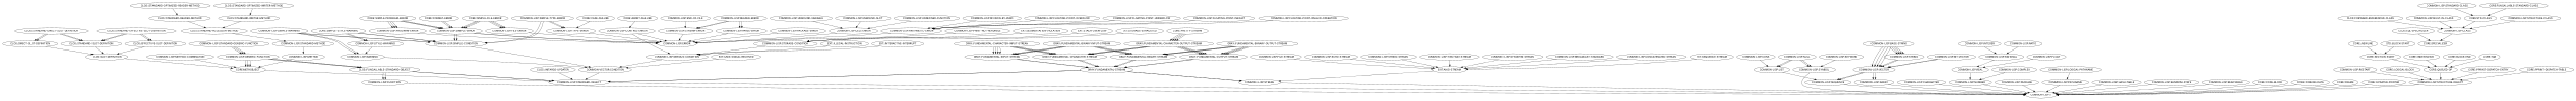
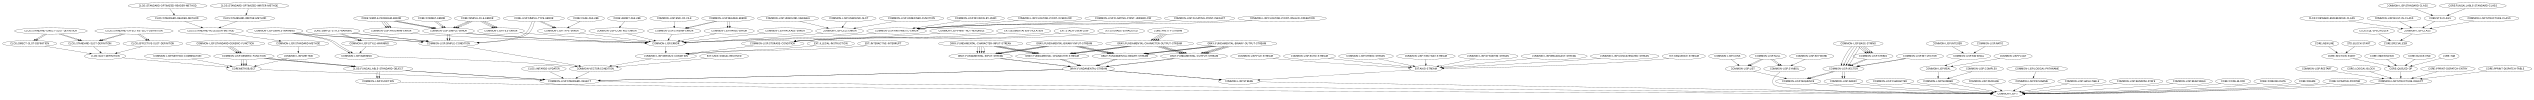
  digraph {
    fontname=Inter
    node [fontname=Inter]
    edge [fontname=Inter]
    "CLOS::STANDARD-DIRECT-SLOT-DEFINITION"
    "CLOS::STANDARD-SLOT-DEFINITION"
    "CLOS::DIRECT-SLOT-DEFINITION"
    "CLOS::SLOT-DEFINITION"
    "CORE:METAOBJECT"
    "CLOS::STANDARD-EFFECTIVE-SLOT-DEFINITION"
    "CLOS::EFFECTIVE-SLOT-DEFINITION"
    "COMMON-LISP:STANDARD-OBJECT"
    "COMMON-LISP:T"
    "COMMON-LISP:METHOD-COMBINATION"
    "CLOS::EQL-SPECIALIZER"
    "CORE:SPECIALIZER"
    "CLOS::FORWARD-REFERENCED-CLASS"
    "COMMON-LISP:CLASS"
    "COMMON-LISP:BUILT-IN-CLASS"
    "COMMON-LISP:STANDARD-CLASS"
    "CORE:STD-CLASS"
    "CORE:FUNCALLABLE-STANDARD-CLASS"
    "COMMON-LISP:STRUCTURE-CLASS"
    "COMMON-LISP:STANDARD-GENERIC-FUNCTION"
    "COMMON-LISP:GENERIC-FUNCTION"
    "CLOS::FUNCALLABLE-STANDARD-OBJECT"
    "COMMON-LISP:FUNCTION"
    "CLOS::STANDARD-OPTIMIZED-READER-METHOD"
    "CLOS::STANDARD-READER-METHOD"
    "CLOS::STANDARD-ACCESSOR-METHOD"
    "COMMON-LISP:STANDARD-METHOD"
    "COMMON-LISP:METHOD"
    "CLOS::STANDARD-OPTIMIZED-WRITER-METHOD"
    "CLOS::STANDARD-WRITER-METHOD"
    "CLOS::INITARGS-UPDATER"
    "COMMON-LISP:SIMPLE-WARNING"
    "COMMON-LISP:SIMPLE-CONDITION"
    "COMMON-LISP:WARNING"
    n35 [label="COMMON-VECTOR:CONDITION"]
    "CORE::SIMPLE-STYLE-WARNING"
    "COMMON-LISP:STYLE-WARNING"
    "CORE::FORMAT-ERROR"
    "COMMON-LISP:SIMPLE-ERROR"
    "COMMON-LISP:ERROR"
    "COMMON-LISP:SERIOUS-CONDITION"
    "CORE::SIMPLE-PROGRAM-ERROR"
    "COMMON-LISP:PROGRAM-ERROR"
    "CORE::SIMPLE-FILE-ERROR"
    "COMMON-LISP:FILE-ERROR"
-   "COMMON-LISP:SIMPLE-TYPE-ERROR"
+   "COMMON-LISP:SIMPLE-TYPE-ERROR" [label="CORE-LISP:SIMPLE-TYPE-ERROR"]
    "COMMON-LISP:TYPE-ERROR"
    "CORE::CASE-FAILURE"
    "CORE::ABORT-FAILURE"
    "COMMON-LISP:CONTROL-ERROR"
    "COMMON-LISP:END-OF-FILE"
    "COMMON-LISP:STREAM-ERROR"
    "COMMON-LISP:READER-ERROR"
    "COMMON-LISP:PARSE-ERROR"
    "COMMON-LISP:PACKAGE-ERROR"
    "COMMON-LISP:UNBOUND-VARIABLE"
    "COMMON-LISP:CELL-ERROR"
    "COMMON-LISP:UNBOUND-SLOT"
    "COMMON-LISP:UNDEFINED-FUNCTION"
    "COMMON-LISP:DIVISION-BY-ZERO"
    "COMMON-LISP:ARITHMETIC-ERROR"
    "COMMON-LISP:FLOATING-POINT-OVERFLOW"
    "COMMON-LISP:FLOATING-POINT-UNDERFLOW"
    "COMMON-LISP:FLOATING-POINT-INEXACT"
    "COMMON-LISP:FLOATING-POINT-INVALID-OPERATION"
    "COMMON-LISP:PRINT-NOT-READABLE"
    "EXT::SEGMENTATION-VIOLATION"
    "COMMON-LISP:STORAGE-CONDITION"
    "EXT::STACK-OVERFLOW"
    "EXT::STORAGE-EXHAUSTED"
    "EXT::ILLEGAL-INSTRUCTION"
    "EXT::INTERACTIVE-INTERRUPT"
    "EXT::UNIX-SIGNAL-RECEIVED"
    "GRAY::FUNDAMENTAL-CHARACTER-INPUT-STREAM"
    "GRAY::FUNDAMENTAL-INPUT-STREAM"
    "GRAY::FUNDAMENTAL-CHARACTER-STREAM"
    "GRAY::FUNDAMENTAL-STREAM"
    "COMMON-LISP:STREAM"
    "GRAY::FUNDAMENTAL-BINARY-INPUT-STREAM"
    "GRAY::FUNDAMENTAL-BINARY-STREAM"
    "CORE::PRETTY-STREAM"
    "GRAY::FUNDAMENTAL-CHARACTER-OUTPUT-STREAM"
    "GRAY::FUNDAMENTAL-OUTPUT-STREAM"
    "GRAY::FUNDAMENTAL-BINARY-OUTPUT-STREAM"
    "COMMON-LISP:CONS"
    "COMMON-LISP:LIST"
    "COMMON-LISP:SEQUENCE"
    "COMMON-LISP:NULL"
    "COMMON-LISP:SYMBOL"
    "COMMON-LISP:BASE-STRING"
    "COMMON-LISP:STRING"
    "COMMON-LISP:VECTOR"
    "COMMON-LISP:ARRAY"
    "COMMON-LISP:BIT-VECTOR"
    "COMMON-LISP:FILE-STREAM"
    "EXT:ANSI-STREAM"
    "COMMON-LISP:ECHO-STREAM"
    "COMMON-LISP:STRING-STREAM"
    "COMMON-LISP:TWO-WAY-STREAM"
    "COMMON-LISP:SYNONYM-STREAM"
-   "COMMON-LISP:BROADCAST-STREAM" [label="COMMON-LISP:BROADCAST-STANDARD"]
+   "COMMON-LISP:BROADCAST-STREAM"
    "COMMON-LISP:CONCATENATED-STREAM"
    "EXT::SEQUENCE-STREAM"
    "COMMON-LISP:CHARACTER"
    "COMMON-LISP:INTEGER"
    "COMMON-LISP:RATIONAL"
    "COMMON-LISP:REAL"
    "COMMON-LISP:NUMBER"
    "COMMON-LISP:RATIO"
    "COMMON-LISP:FLOAT"
    "COMMON-LISP:COMPLEX"
    "COMMON-LISP:KEYWORD"
    "COMMON-LISP:PACKAGE"
    "COMMON-LISP:LOGICAL-PATHNAME"
    "COMMON-LISP:PATHNAME"
    "COMMON-LISP:HASH-TABLE"
    "COMMON-LISP:RANDOM-STATE"
    "COMMON-LISP:READTABLE"
    "CORE::CODE-BLOCK"
    "CORE::FOREIGN-DATA"
    "CORE::FRAME"
    n122 [label="CORE::UPDATER-POINTER"]
    "COMMON-LISP:RESTART"
    "COMMON-LISP:STRUCTURE-OBJECT"
    "CORE::LOGICAL-BLOCK"
    "CORE::NEWLINE"
    "CORE::SECTION-START"
    "CORE::QUEUED-OP"
    n129 [label="STD::BLOCK-START"]
    "CORE::INDENTATION"
    "CORE::BLOCK-END"
    "CORE::TAB"
    "CORE::PPRINT-DISPATCH-ENTRY"
    "CORE::PPRINT-DISPATCH-TABLE"
    "CLOS::STANDARD-DIRECT-SLOT-DEFINITION" -> "CLOS::STANDARD-SLOT-DEFINITION"
    "CLOS::STANDARD-DIRECT-SLOT-DEFINITION" -> "CLOS::STANDARD-SLOT-DEFINITION"
    "CLOS::STANDARD-DIRECT-SLOT-DEFINITION" -> "CLOS::DIRECT-SLOT-DEFINITION"
    "CLOS::STANDARD-DIRECT-SLOT-DEFINITION" -> "CLOS::DIRECT-SLOT-DEFINITION"
    "CLOS::STANDARD-SLOT-DEFINITION" -> "CLOS::SLOT-DEFINITION"
    "CLOS::DIRECT-SLOT-DEFINITION" -> "CLOS::SLOT-DEFINITION"
    "CLOS::SLOT-DEFINITION" -> "CORE:METAOBJECT"
    "CORE:METAOBJECT" -> "COMMON-LISP:STANDARD-OBJECT"
    "CLOS::STANDARD-EFFECTIVE-SLOT-DEFINITION" -> "CLOS::STANDARD-SLOT-DEFINITION"
    "CLOS::STANDARD-EFFECTIVE-SLOT-DEFINITION" -> "CLOS::STANDARD-SLOT-DEFINITION"
    "CLOS::STANDARD-EFFECTIVE-SLOT-DEFINITION" -> "CLOS::EFFECTIVE-SLOT-DEFINITION"
    "CLOS::STANDARD-EFFECTIVE-SLOT-DEFINITION" -> "CLOS::EFFECTIVE-SLOT-DEFINITION"
    "CLOS::EFFECTIVE-SLOT-DEFINITION" -> "CLOS::SLOT-DEFINITION"
    "COMMON-LISP:STANDARD-OBJECT" -> "COMMON-LISP:T"
    "COMMON-LISP:METHOD-COMBINATION" -> "CORE:METAOBJECT"
    "CLOS::EQL-SPECIALIZER" -> "CORE:SPECIALIZER"
    "CLOS::FORWARD-REFERENCED-CLASS" -> "COMMON-LISP:CLASS"
    "COMMON-LISP:CLASS" -> "CORE:SPECIALIZER"
    "COMMON-LISP:BUILT-IN-CLASS" -> "COMMON-LISP:CLASS"
    "COMMON-LISP:STANDARD-CLASS" -> "CORE:STD-CLASS"
    "CORE:STD-CLASS" -> "COMMON-LISP:CLASS"
    "CORE:FUNCALLABLE-STANDARD-CLASS" -> "CORE:STD-CLASS"
    "COMMON-LISP:STRUCTURE-CLASS" -> "COMMON-LISP:CLASS"
    "COMMON-LISP:STANDARD-GENERIC-FUNCTION" -> "COMMON-LISP:GENERIC-FUNCTION"
    "COMMON-LISP:STANDARD-GENERIC-FUNCTION" -> "COMMON-LISP:GENERIC-FUNCTION"
    "COMMON-LISP:STANDARD-GENERIC-FUNCTION" -> "COMMON-LISP:GENERIC-FUNCTION"
    "COMMON-LISP:GENERIC-FUNCTION" -> "CORE:METAOBJECT"
    "COMMON-LISP:GENERIC-FUNCTION" -> "CORE:METAOBJECT"
    "COMMON-LISP:GENERIC-FUNCTION" -> "CORE:METAOBJECT"
    "COMMON-LISP:GENERIC-FUNCTION" -> "CLOS::FUNCALLABLE-STANDARD-OBJECT"
    "COMMON-LISP:GENERIC-FUNCTION" -> "CLOS::FUNCALLABLE-STANDARD-OBJECT"
    "COMMON-LISP:GENERIC-FUNCTION" -> "CLOS::FUNCALLABLE-STANDARD-OBJECT"
    "CLOS::FUNCALLABLE-STANDARD-OBJECT" -> "COMMON-LISP:STANDARD-OBJECT"
    "CLOS::FUNCALLABLE-STANDARD-OBJECT" -> "COMMON-LISP:STANDARD-OBJECT"
    "CLOS::FUNCALLABLE-STANDARD-OBJECT" -> "COMMON-LISP:FUNCTION"
    "CLOS::FUNCALLABLE-STANDARD-OBJECT" -> "COMMON-LISP:FUNCTION"
    "COMMON-LISP:FUNCTION" -> "COMMON-LISP:T"
    "CLOS::STANDARD-OPTIMIZED-READER-METHOD" -> "CLOS::STANDARD-READER-METHOD"
    "CLOS::STANDARD-READER-METHOD" -> "CLOS::STANDARD-ACCESSOR-METHOD"
    "CLOS::STANDARD-ACCESSOR-METHOD" -> "COMMON-LISP:STANDARD-METHOD"
    "COMMON-LISP:STANDARD-METHOD" -> "COMMON-LISP:METHOD"
    "COMMON-LISP:METHOD" -> "CORE:METAOBJECT"
    "CLOS::STANDARD-OPTIMIZED-WRITER-METHOD" -> "CLOS::STANDARD-WRITER-METHOD"
    "CLOS::STANDARD-WRITER-METHOD" -> "CLOS::STANDARD-ACCESSOR-METHOD"
    "CLOS::INITARGS-UPDATER" -> "COMMON-LISP:STANDARD-OBJECT"
    "COMMON-LISP:SIMPLE-WARNING" -> "COMMON-LISP:SIMPLE-CONDITION"
    "COMMON-LISP:SIMPLE-WARNING" -> "COMMON-LISP:SIMPLE-CONDITION"
    "COMMON-LISP:SIMPLE-WARNING" -> "COMMON-LISP:WARNING"
    "COMMON-LISP:SIMPLE-WARNING" -> "COMMON-LISP:WARNING"
    "COMMON-LISP:SIMPLE-CONDITION" -> n35
    "COMMON-LISP:WARNING" -> n35
    n35 -> "COMMON-LISP:STANDARD-OBJECT"
    "CORE::SIMPLE-STYLE-WARNING" -> "COMMON-LISP:SIMPLE-CONDITION"
    "CORE::SIMPLE-STYLE-WARNING" -> "COMMON-LISP:SIMPLE-CONDITION"
    "CORE::SIMPLE-STYLE-WARNING" -> "COMMON-LISP:STYLE-WARNING"
    "CORE::SIMPLE-STYLE-WARNING" -> "COMMON-LISP:STYLE-WARNING"
    "COMMON-LISP:STYLE-WARNING" -> "COMMON-LISP:WARNING"
    "CORE::FORMAT-ERROR" -> "COMMON-LISP:SIMPLE-ERROR"
    "CORE::FORMAT-ERROR" -> "COMMON-LISP:SIMPLE-ERROR"
    "COMMON-LISP:SIMPLE-ERROR" -> "COMMON-LISP:SIMPLE-CONDITION"
    "COMMON-LISP:SIMPLE-ERROR" -> "COMMON-LISP:SIMPLE-CONDITION"
    "COMMON-LISP:SIMPLE-ERROR" -> "COMMON-LISP:ERROR"
    "COMMON-LISP:SIMPLE-ERROR" -> "COMMON-LISP:ERROR"
-   "COMMON-LISP:CONTROL-ERROR" -> "COMMON-LISP:SERIOUS-CONDITION"
+   "COMMON-LISP:ERROR" -> "COMMON-LISP:SERIOUS-CONDITION"
    "COMMON-LISP:SERIOUS-CONDITION" -> n35
    "CORE::SIMPLE-PROGRAM-ERROR" -> "COMMON-LISP:SIMPLE-ERROR"
    "CORE::SIMPLE-PROGRAM-ERROR" -> "COMMON-LISP:SIMPLE-ERROR"
    "CORE::SIMPLE-PROGRAM-ERROR" -> "COMMON-LISP:SIMPLE-ERROR"
    "CORE::SIMPLE-PROGRAM-ERROR" -> "COMMON-LISP:PROGRAM-ERROR"
    "CORE::SIMPLE-PROGRAM-ERROR" -> "COMMON-LISP:PROGRAM-ERROR"
    "CORE::SIMPLE-PROGRAM-ERROR" -> "COMMON-LISP:PROGRAM-ERROR"
    "COMMON-LISP:PROGRAM-ERROR" -> "COMMON-LISP:ERROR"
    "CORE::SIMPLE-FILE-ERROR" -> "COMMON-LISP:SIMPLE-ERROR"
    "CORE::SIMPLE-FILE-ERROR" -> "COMMON-LISP:SIMPLE-ERROR"
    "CORE::SIMPLE-FILE-ERROR" -> "COMMON-LISP:SIMPLE-ERROR"
    "CORE::SIMPLE-FILE-ERROR" -> "COMMON-LISP:FILE-ERROR"
    "CORE::SIMPLE-FILE-ERROR" -> "COMMON-LISP:FILE-ERROR"
    "CORE::SIMPLE-FILE-ERROR" -> "COMMON-LISP:FILE-ERROR"
    "COMMON-LISP:FILE-ERROR" -> "COMMON-LISP:ERROR"
    "COMMON-LISP:SIMPLE-TYPE-ERROR" -> "COMMON-LISP:SIMPLE-CONDITION"
    "COMMON-LISP:SIMPLE-TYPE-ERROR" -> "COMMON-LISP:SIMPLE-CONDITION"
    "COMMON-LISP:SIMPLE-TYPE-ERROR" -> "COMMON-LISP:TYPE-ERROR"
    "COMMON-LISP:SIMPLE-TYPE-ERROR" -> "COMMON-LISP:TYPE-ERROR"
    "COMMON-LISP:TYPE-ERROR" -> "COMMON-LISP:ERROR"
    "CORE::CASE-FAILURE" -> "COMMON-LISP:TYPE-ERROR"
    "CORE::ABORT-FAILURE" -> "COMMON-LISP:CONTROL-ERROR"
    "COMMON-LISP:CONTROL-ERROR" -> "COMMON-LISP:ERROR"
    "COMMON-LISP:END-OF-FILE" -> "COMMON-LISP:STREAM-ERROR"
    "COMMON-LISP:STREAM-ERROR" -> "COMMON-LISP:ERROR"
    "COMMON-LISP:READER-ERROR" -> "COMMON-LISP:STREAM-ERROR"
    "COMMON-LISP:READER-ERROR" -> "COMMON-LISP:STREAM-ERROR"
    "COMMON-LISP:READER-ERROR" -> "COMMON-LISP:PARSE-ERROR"
    "COMMON-LISP:READER-ERROR" -> "COMMON-LISP:PARSE-ERROR"
    "COMMON-LISP:PARSE-ERROR" -> "COMMON-LISP:ERROR"
    "COMMON-LISP:PACKAGE-ERROR" -> "COMMON-LISP:ERROR"
    "COMMON-LISP:UNBOUND-VARIABLE" -> "COMMON-LISP:CELL-ERROR"
    "COMMON-LISP:CELL-ERROR" -> "COMMON-LISP:ERROR"
    "COMMON-LISP:UNBOUND-SLOT" -> "COMMON-LISP:CELL-ERROR"
    "COMMON-LISP:UNDEFINED-FUNCTION" -> "COMMON-LISP:CELL-ERROR"
    "COMMON-LISP:DIVISION-BY-ZERO" -> "COMMON-LISP:ARITHMETIC-ERROR"
    "COMMON-LISP:ARITHMETIC-ERROR" -> "COMMON-LISP:ERROR"
    "COMMON-LISP:FLOATING-POINT-OVERFLOW" -> "COMMON-LISP:ARITHMETIC-ERROR"
    "COMMON-LISP:FLOATING-POINT-UNDERFLOW" -> "COMMON-LISP:ARITHMETIC-ERROR"
    "COMMON-LISP:FLOATING-POINT-INEXACT" -> "COMMON-LISP:ARITHMETIC-ERROR"
    "COMMON-LISP:FLOATING-POINT-INVALID-OPERATION" -> "COMMON-LISP:ARITHMETIC-ERROR"
    "COMMON-LISP:PRINT-NOT-READABLE" -> "COMMON-LISP:ERROR"
    "EXT::SEGMENTATION-VIOLATION" -> "COMMON-LISP:STORAGE-CONDITION"
    "COMMON-LISP:STORAGE-CONDITION" -> "COMMON-LISP:SERIOUS-CONDITION"
    "EXT::STACK-OVERFLOW" -> "COMMON-LISP:STORAGE-CONDITION"
    "EXT::STORAGE-EXHAUSTED" -> "COMMON-LISP:STORAGE-CONDITION"
    "EXT::ILLEGAL-INSTRUCTION" -> "COMMON-LISP:SERIOUS-CONDITION"
    "EXT::INTERACTIVE-INTERRUPT" -> "COMMON-LISP:SERIOUS-CONDITION"
    "EXT::UNIX-SIGNAL-RECEIVED" -> n35
    "GRAY::FUNDAMENTAL-CHARACTER-INPUT-STREAM" -> "GRAY::FUNDAMENTAL-INPUT-STREAM"
    "GRAY::FUNDAMENTAL-CHARACTER-INPUT-STREAM" -> "GRAY::FUNDAMENTAL-INPUT-STREAM"
    "GRAY::FUNDAMENTAL-CHARACTER-INPUT-STREAM" -> "GRAY::FUNDAMENTAL-INPUT-STREAM"
    "GRAY::FUNDAMENTAL-CHARACTER-INPUT-STREAM" -> "GRAY::FUNDAMENTAL-INPUT-STREAM"
    "GRAY::FUNDAMENTAL-CHARACTER-INPUT-STREAM" -> "GRAY::FUNDAMENTAL-CHARACTER-STREAM"
    "GRAY::FUNDAMENTAL-CHARACTER-INPUT-STREAM" -> "GRAY::FUNDAMENTAL-CHARACTER-STREAM"
    "GRAY::FUNDAMENTAL-CHARACTER-INPUT-STREAM" -> "GRAY::FUNDAMENTAL-CHARACTER-STREAM"
    "GRAY::FUNDAMENTAL-CHARACTER-INPUT-STREAM" -> "GRAY::FUNDAMENTAL-CHARACTER-STREAM"
    "GRAY::FUNDAMENTAL-INPUT-STREAM" -> "GRAY::FUNDAMENTAL-STREAM"
    "GRAY::FUNDAMENTAL-INPUT-STREAM" -> "GRAY::FUNDAMENTAL-STREAM"
    "GRAY::FUNDAMENTAL-CHARACTER-STREAM" -> "GRAY::FUNDAMENTAL-STREAM"
    "GRAY::FUNDAMENTAL-CHARACTER-STREAM" -> "GRAY::FUNDAMENTAL-STREAM"
    "GRAY::FUNDAMENTAL-STREAM" -> "COMMON-LISP:STANDARD-OBJECT"
    "GRAY::FUNDAMENTAL-STREAM" -> "COMMON-LISP:STANDARD-OBJECT"
    "GRAY::FUNDAMENTAL-STREAM" -> "COMMON-LISP:STREAM"
    "GRAY::FUNDAMENTAL-STREAM" -> "COMMON-LISP:STREAM"
    "COMMON-LISP:STREAM" -> "COMMON-LISP:T"
    "GRAY::FUNDAMENTAL-BINARY-INPUT-STREAM" -> "GRAY::FUNDAMENTAL-INPUT-STREAM"
    "GRAY::FUNDAMENTAL-BINARY-INPUT-STREAM" -> "GRAY::FUNDAMENTAL-INPUT-STREAM"
    "GRAY::FUNDAMENTAL-BINARY-INPUT-STREAM" -> "GRAY::FUNDAMENTAL-INPUT-STREAM"
    "GRAY::FUNDAMENTAL-BINARY-INPUT-STREAM" -> "GRAY::FUNDAMENTAL-INPUT-STREAM"
    "GRAY::FUNDAMENTAL-BINARY-INPUT-STREAM" -> "GRAY::FUNDAMENTAL-BINARY-STREAM"
    "GRAY::FUNDAMENTAL-BINARY-INPUT-STREAM" -> "GRAY::FUNDAMENTAL-BINARY-STREAM"
    "GRAY::FUNDAMENTAL-BINARY-INPUT-STREAM" -> "GRAY::FUNDAMENTAL-BINARY-STREAM"
    "GRAY::FUNDAMENTAL-BINARY-INPUT-STREAM" -> "GRAY::FUNDAMENTAL-BINARY-STREAM"
    "GRAY::FUNDAMENTAL-BINARY-STREAM" -> "GRAY::FUNDAMENTAL-STREAM"
    "GRAY::FUNDAMENTAL-BINARY-STREAM" -> "GRAY::FUNDAMENTAL-STREAM"
    "CORE::PRETTY-STREAM" -> "GRAY::FUNDAMENTAL-CHARACTER-OUTPUT-STREAM"
    "CORE::PRETTY-STREAM" -> "GRAY::FUNDAMENTAL-CHARACTER-OUTPUT-STREAM"
    "CORE::PRETTY-STREAM" -> "GRAY::FUNDAMENTAL-CHARACTER-OUTPUT-STREAM"
    "CORE::PRETTY-STREAM" -> "GRAY::FUNDAMENTAL-CHARACTER-OUTPUT-STREAM"
    "GRAY::FUNDAMENTAL-CHARACTER-OUTPUT-STREAM" -> "GRAY::FUNDAMENTAL-CHARACTER-STREAM"
    "GRAY::FUNDAMENTAL-CHARACTER-OUTPUT-STREAM" -> "GRAY::FUNDAMENTAL-CHARACTER-STREAM"
    "GRAY::FUNDAMENTAL-CHARACTER-OUTPUT-STREAM" -> "GRAY::FUNDAMENTAL-CHARACTER-STREAM"
    "GRAY::FUNDAMENTAL-CHARACTER-OUTPUT-STREAM" -> "GRAY::FUNDAMENTAL-CHARACTER-STREAM"
    "GRAY::FUNDAMENTAL-CHARACTER-OUTPUT-STREAM" -> "GRAY::FUNDAMENTAL-OUTPUT-STREAM"
    "GRAY::FUNDAMENTAL-CHARACTER-OUTPUT-STREAM" -> "GRAY::FUNDAMENTAL-OUTPUT-STREAM"
    "GRAY::FUNDAMENTAL-CHARACTER-OUTPUT-STREAM" -> "GRAY::FUNDAMENTAL-OUTPUT-STREAM"
    "GRAY::FUNDAMENTAL-CHARACTER-OUTPUT-STREAM" -> "GRAY::FUNDAMENTAL-OUTPUT-STREAM"
    "GRAY::FUNDAMENTAL-OUTPUT-STREAM" -> "GRAY::FUNDAMENTAL-STREAM"
    "GRAY::FUNDAMENTAL-OUTPUT-STREAM" -> "GRAY::FUNDAMENTAL-STREAM"
    "GRAY::FUNDAMENTAL-BINARY-OUTPUT-STREAM" -> "GRAY::FUNDAMENTAL-BINARY-STREAM"
    "GRAY::FUNDAMENTAL-BINARY-OUTPUT-STREAM" -> "GRAY::FUNDAMENTAL-BINARY-STREAM"
    "GRAY::FUNDAMENTAL-BINARY-OUTPUT-STREAM" -> "GRAY::FUNDAMENTAL-BINARY-STREAM"
    "GRAY::FUNDAMENTAL-BINARY-OUTPUT-STREAM" -> "GRAY::FUNDAMENTAL-BINARY-STREAM"
    "GRAY::FUNDAMENTAL-BINARY-OUTPUT-STREAM" -> "GRAY::FUNDAMENTAL-OUTPUT-STREAM"
    "GRAY::FUNDAMENTAL-BINARY-OUTPUT-STREAM" -> "GRAY::FUNDAMENTAL-OUTPUT-STREAM"
    "GRAY::FUNDAMENTAL-BINARY-OUTPUT-STREAM" -> "GRAY::FUNDAMENTAL-OUTPUT-STREAM"
    "GRAY::FUNDAMENTAL-BINARY-OUTPUT-STREAM" -> "GRAY::FUNDAMENTAL-OUTPUT-STREAM"
    "COMMON-LISP:CONS" -> "COMMON-LISP:LIST"
    "COMMON-LISP:LIST" -> "COMMON-LISP:SEQUENCE"
    "COMMON-LISP:SEQUENCE" -> "COMMON-LISP:T"
    "COMMON-LISP:NULL" -> "COMMON-LISP:LIST"
    "COMMON-LISP:NULL" -> "COMMON-LISP:LIST"
    "COMMON-LISP:NULL" -> "COMMON-LISP:SYMBOL"
    "COMMON-LISP:NULL" -> "COMMON-LISP:SYMBOL"
    "COMMON-LISP:SYMBOL" -> "COMMON-LISP:T"
    "COMMON-LISP:BASE-STRING" -> "COMMON-LISP:STRING"
    "COMMON-LISP:BASE-STRING" -> "COMMON-LISP:STRING"
    "COMMON-LISP:BASE-STRING" -> "COMMON-LISP:STRING"
    "COMMON-LISP:BASE-STRING" -> "COMMON-LISP:STRING"
    "COMMON-LISP:BASE-STRING" -> "COMMON-LISP:VECTOR"
    "COMMON-LISP:BASE-STRING" -> "COMMON-LISP:VECTOR"
    "COMMON-LISP:BASE-STRING" -> "COMMON-LISP:VECTOR"
    "COMMON-LISP:BASE-STRING" -> "COMMON-LISP:VECTOR"
    "COMMON-LISP:STRING" -> "COMMON-LISP:VECTOR"
    "COMMON-LISP:STRING" -> "COMMON-LISP:VECTOR"
    "COMMON-LISP:VECTOR" -> "COMMON-LISP:SEQUENCE"
    "COMMON-LISP:VECTOR" -> "COMMON-LISP:SEQUENCE"
    "COMMON-LISP:VECTOR" -> "COMMON-LISP:ARRAY"
    "COMMON-LISP:VECTOR" -> "COMMON-LISP:ARRAY"
    "COMMON-LISP:ARRAY" -> "COMMON-LISP:T"
    "COMMON-LISP:BIT-VECTOR" -> "COMMON-LISP:VECTOR"
    "COMMON-LISP:BIT-VECTOR" -> "COMMON-LISP:VECTOR"
    "COMMON-LISP:FILE-STREAM" -> "EXT:ANSI-STREAM"
    "EXT:ANSI-STREAM" -> "COMMON-LISP:STREAM"
    "COMMON-LISP:ECHO-STREAM" -> "EXT:ANSI-STREAM"
    "COMMON-LISP:STRING-STREAM" -> "EXT:ANSI-STREAM"
    "COMMON-LISP:TWO-WAY-STREAM" -> "EXT:ANSI-STREAM"
    "COMMON-LISP:SYNONYM-STREAM" -> "EXT:ANSI-STREAM"
    "COMMON-LISP:BROADCAST-STREAM" -> "EXT:ANSI-STREAM"
    "COMMON-LISP:CONCATENATED-STREAM" -> "EXT:ANSI-STREAM"
    "EXT::SEQUENCE-STREAM" -> "EXT:ANSI-STREAM"
    "COMMON-LISP:CHARACTER" -> "COMMON-LISP:T"
    "COMMON-LISP:INTEGER" -> "COMMON-LISP:RATIONAL"
    "COMMON-LISP:RATIONAL" -> "COMMON-LISP:REAL"
    "COMMON-LISP:REAL" -> "COMMON-LISP:NUMBER"
    "COMMON-LISP:NUMBER" -> "COMMON-LISP:T"
    "COMMON-LISP:RATIO" -> "COMMON-LISP:RATIONAL"
    "COMMON-LISP:FLOAT" -> "COMMON-LISP:REAL"
    "COMMON-LISP:COMPLEX" -> "COMMON-LISP:NUMBER"
    "COMMON-LISP:KEYWORD" -> "COMMON-LISP:SYMBOL"
    "COMMON-LISP:PACKAGE" -> "COMMON-LISP:T"
    "COMMON-LISP:LOGICAL-PATHNAME" -> "COMMON-LISP:PATHNAME"
    "COMMON-LISP:PATHNAME" -> "COMMON-LISP:T"
    "COMMON-LISP:HASH-TABLE" -> "COMMON-LISP:T"
    "COMMON-LISP:RANDOM-STATE" -> "COMMON-LISP:T"
    "COMMON-LISP:READTABLE" -> "COMMON-LISP:T"
    "CORE::CODE-BLOCK" -> "COMMON-LISP:T"
    "CORE::FOREIGN-DATA" -> "COMMON-LISP:T"
    "CORE::FRAME" -> "COMMON-LISP:T"
    n122 -> "COMMON-LISP:T"
    "COMMON-LISP:RESTART" -> "COMMON-LISP:STRUCTURE-OBJECT"
    "COMMON-LISP:STRUCTURE-OBJECT" -> "COMMON-LISP:T"
    "CORE::LOGICAL-BLOCK" -> "COMMON-LISP:STRUCTURE-OBJECT"
    "CORE::NEWLINE" -> "CORE::SECTION-START"
    "CORE::SECTION-START" -> "CORE::QUEUED-OP"
    "CORE::QUEUED-OP" -> "COMMON-LISP:STRUCTURE-OBJECT"
    n129 -> "CORE::SECTION-START"
    "CORE::INDENTATION" -> "CORE::QUEUED-OP"
    "CORE::BLOCK-END" -> "CORE::QUEUED-OP"
    "CORE::TAB" -> "CORE::QUEUED-OP"
    "CORE::PPRINT-DISPATCH-ENTRY" -> "COMMON-LISP:STRUCTURE-OBJECT"
    "CORE::PPRINT-DISPATCH-TABLE" -> "COMMON-LISP:STRUCTURE-OBJECT"
  }
